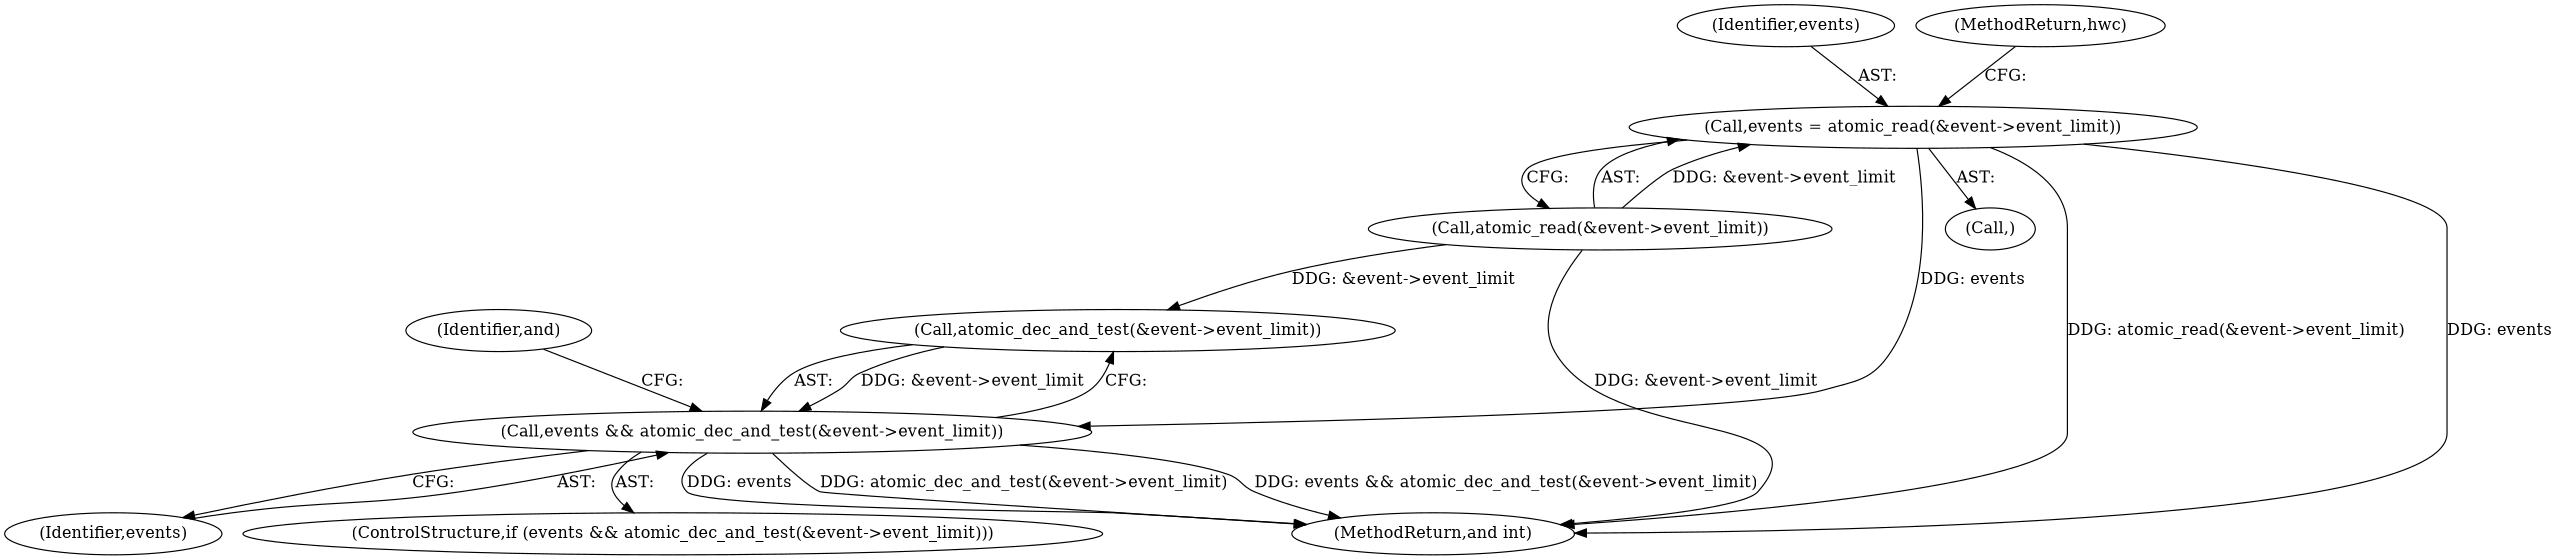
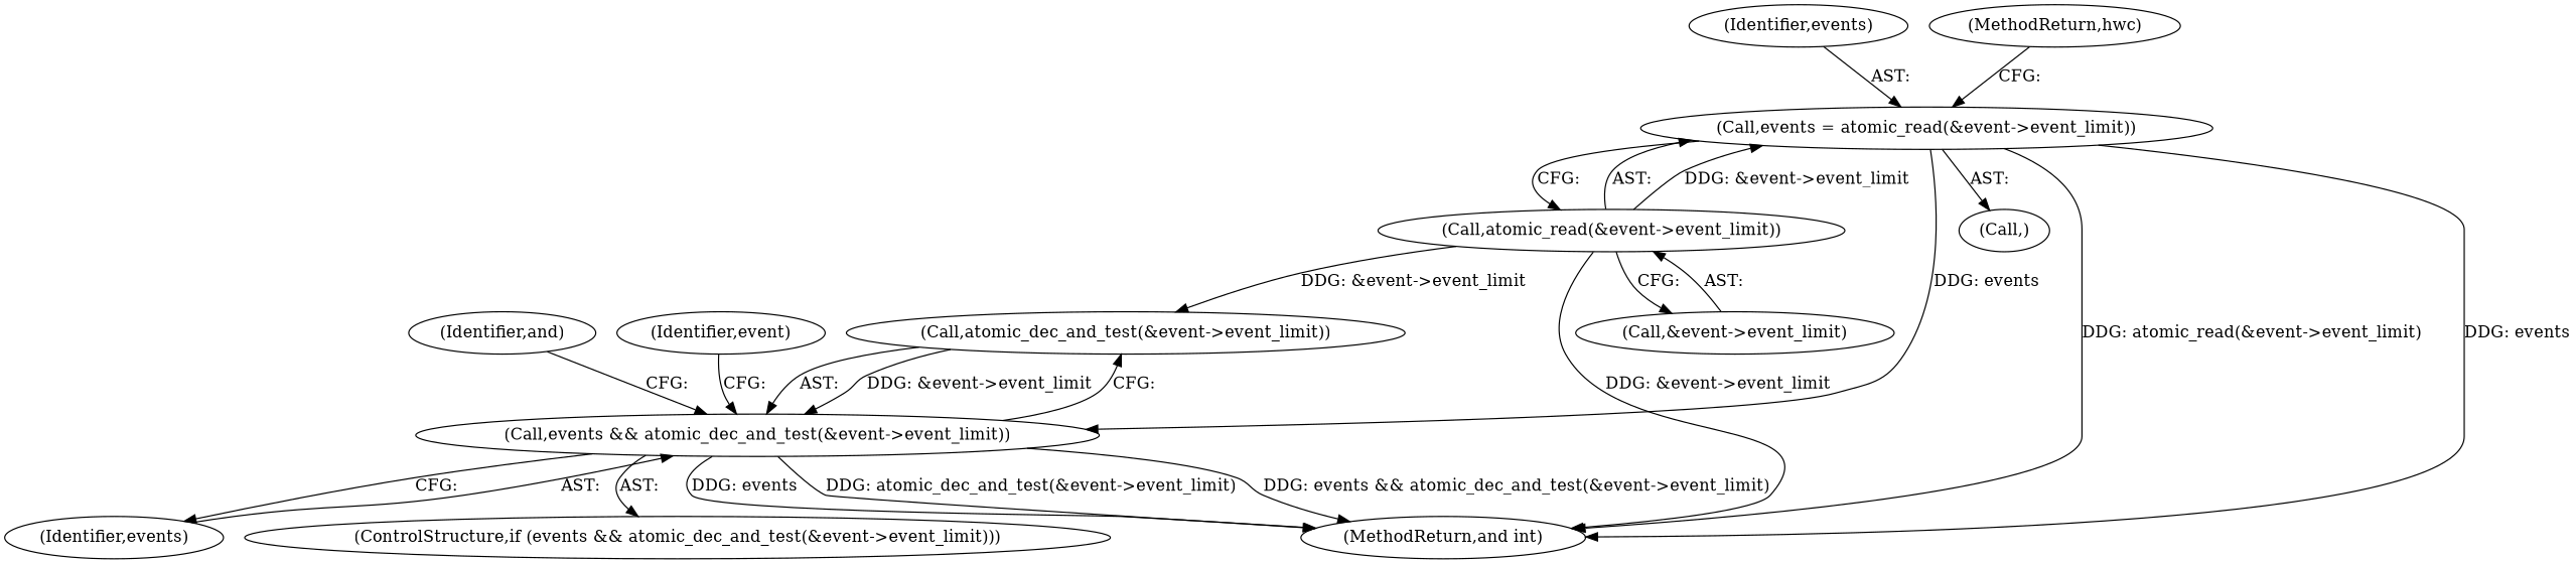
  digraph {
    fontname="DejaVu Serif"
    node [fontname="DejaVu Serif"]
    edge [fontname="DejaVu Serif"]
    n1 [label="(Call,events = atomic_read(&event->event_limit))"]
    n2 [label="(Call,atomic_read(&event->event_limit))"]
    n3 [label="(Call,events && atomic_dec_and_test(&event->event_limit))"]
    n4 [label="(Call,)"]
    n5 [label="(MethodReturn,and int)"]
+   n6 [label="(Call,&event->event_limit)"]
    n7 [label="(Call,atomic_dec_and_test(&event->event_limit))"]
    n8 [label="(Identifier,events)"]
    n9 [label="(ControlStructure,if (events && atomic_dec_and_test(&event->event_limit)))"]
    n10 [label="(Identifier,events)"]
    n11 [label="(MethodReturn,hwc)"]
    n12 [label="(Identifier,and)"]
+   n13 [label="(Identifier,event)"]
    n1 -> n2 [label="CFG: "]
    n1 -> n3 [label="DDG: events"]
    n1 -> n4 [label="AST: "]
    n1 -> n5 [label="DDG: atomic_read(&event->event_limit)"]
    n1 -> n5 [label="DDG: events"]
    n2 -> n1 [label="AST: "]
    n2 -> n1 [label="DDG: &event->event_limit"]
    n2 -> n5 [label="DDG: &event->event_limit"]
+   n2 -> n6 [label="CFG: "]
    n2 -> n7 [label="DDG: &event->event_limit"]
    n3 -> n5 [label="DDG: events"]
    n3 -> n5 [label="DDG: atomic_dec_and_test(&event->event_limit)"]
    n3 -> n5 [label="DDG: events && atomic_dec_and_test(&event->event_limit)"]
    n3 -> n7 [label="CFG: "]
    n3 -> n8 [label="CFG: "]
    n3 -> n9 [label="AST: "]
+   n6 -> n2 [label="AST: "]
    n7 -> n3 [label="AST: "]
    n7 -> n3 [label="DDG: &event->event_limit"]
    n8 -> n3 [label="AST: "]
    n10 -> n1 [label="AST: "]
    n11 -> n1 [label="CFG: "]
    n12 -> n3 [label="CFG: "]
+   n13 -> n3 [label="CFG: "]
  }
